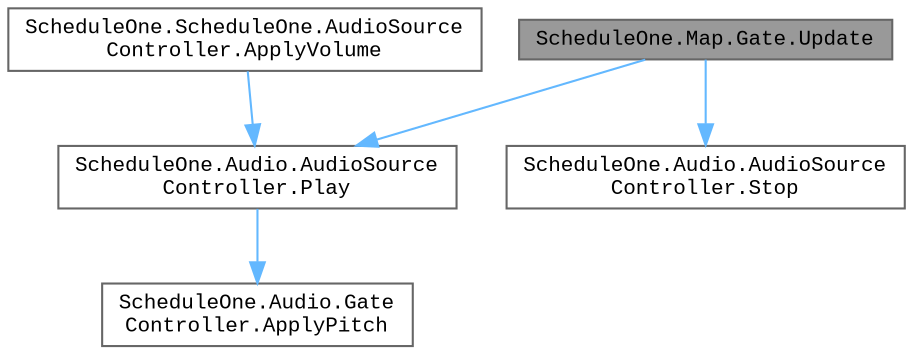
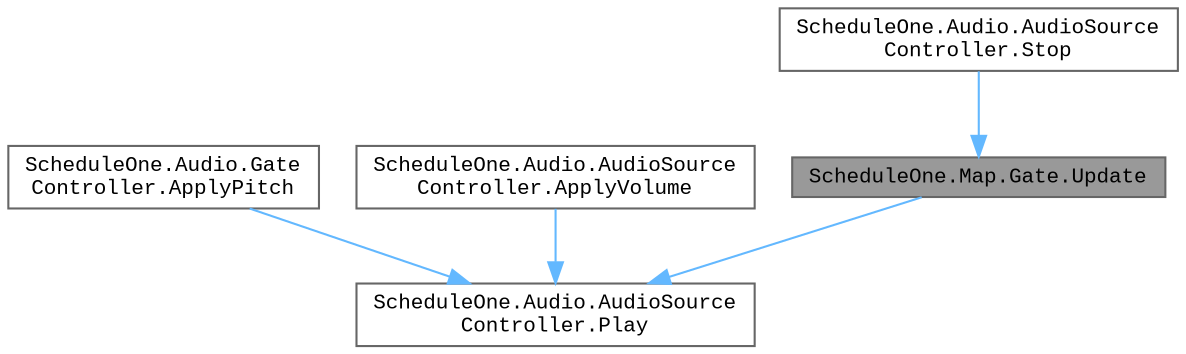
  digraph {
    fontname="Liberation Mono"
    rankdir=TB
    node [color=grey40 fillcolor=white fontname="Liberation Mono" fontsize=10 shape=box style=filled]
    edge [color=steelblue1 fontname="Liberation Mono" fontsize=10 labelfontname=Helvetica labelfontsize=10 style=solid]
    n1 [color=gray40 fillcolor=grey60 fontcolor=black height=0.2 label="ScheduleOne.Map.Gate.Update" width=0.4]
    n2 [height=0.2 label="ScheduleOne.Audio.AudioSource\lController.Play" width=0.4]
    n3 [height=0.2 label="ScheduleOne.Audio.AudioSource\lController.Stop" width=0.4]
    n4 [height=0.2 label="ScheduleOne.Audio.Gate\lController.ApplyPitch" width=0.4]
-   n5 [height=0.2 label="ScheduleOne.ScheduleOne.AudioSource\lController.ApplyVolume" width=0.4]
+   n5 [height=0.2 label="ScheduleOne.Audio.AudioSource\lController.ApplyVolume" width=0.4]
    n1 -> n2
-   n1 -> n3
-   n2 -> n4
+   n3 -> n1
+   n4 -> n2
    n5 -> n2
  }
